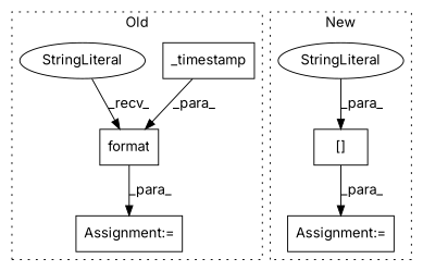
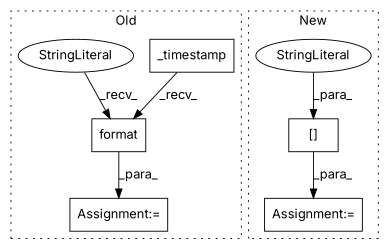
  digraph {
    fontname=Inter
    node [a=32 l=12 shape=box fontname=Inter]
    edge [fontname=Inter]
    n1 [label=_timestamp s=18182]
    n2 [l="7,1" label=format s="18175,18194"]
    n3 [a=45 label=StringLiteral s=18162 shape=ellipse]
    n4 [a=7 l=1 label="Assignment:=" s=18161]
    n5 [a=2 l="9,1" label="[]" s="18239,18258"]
    n6 [a=45 l=10 label=StringLiteral s=18248 shape=ellipse]
    n7 [a=7 l=1 label="Assignment:=" s=18238]
    subgraph cluster_1 {
      label=Old
      style=dotted
      n1
      n2
      n3
      n4
    }
    subgraph cluster_2 {
      label=New
      style=dotted
      n5
      n6
      n7
    }
-   n1 -> n2 [label=_para_]
+   n1 -> n2 [label=_recv_]
    n2 -> n4 [label=_para_]
    n3 -> n2 [label=_recv_]
    n5 -> n7 [label=_para_]
    n6 -> n5 [label=_para_]
  }
